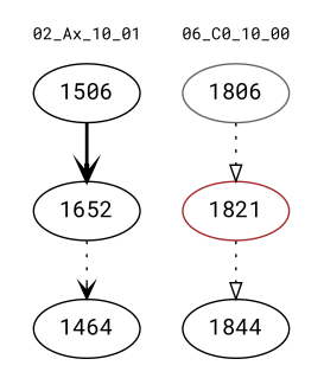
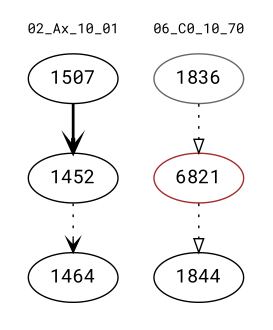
  digraph {
    fontname="Roboto Mono"
    node [color=black fontname="Roboto Mono"]
    edge [arrowhead=vee color=black fontname="Roboto Mono" style=dotted]
-   n1 [label=1506]
-   n2 [label=1652]
+   n1 [label=1507]
+   n2 [label=1452]
    n3 [label=1464]
-   n4 [color=gray40 label=1806]
-   n5 [color=brown label=1821]
+   n4 [color=gray40 label=1836]
+   n5 [color=brown label=6821]
    n6 [label=1844]
    subgraph cluster_1 {
      color=white
      fontsize=10
      label="02_Ax_10_01"
      n1
      n2
      n3
    }
    subgraph cluster_2 {
      color=white
      fontsize=10
-     label="06_C0_10_00"
+     label="06_C0_10_70"
      n4
      n5
      n6
    }
    n1 -> n2 [style=bold]
    n2 -> n3
    n4 -> n5 [arrowhead=onormal]
    n5 -> n6 [arrowhead=onormal]
  }
